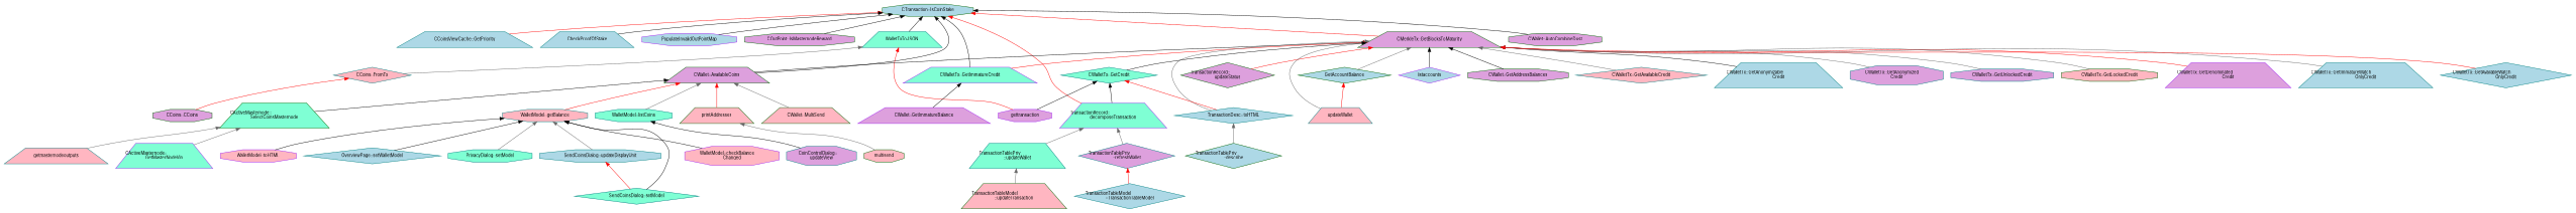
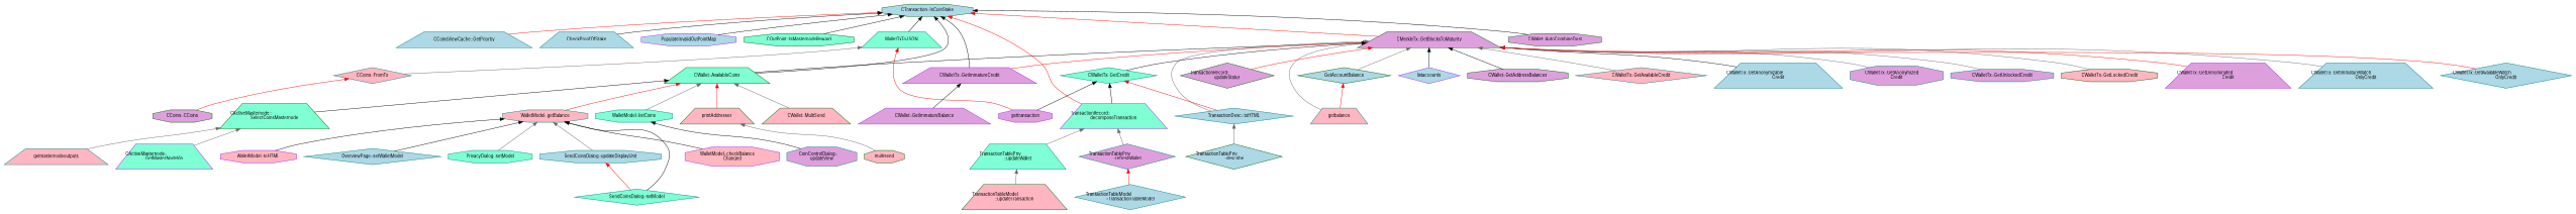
  digraph {
    fontname=Inter
    rankdir=TB
    node [color=teal fillcolor=lightblue fontname=Inter fontsize=10 shape=trapezium style=filled]
    edge [color=black dir=back fontname=Inter fontsize=10 labelfontname=Helvetica labelfontsize=10 style=solid]
    n1 [color=darkgreen fontcolor=black height=0.2 label="CTransaction::IsCoinStake" shape=octagon width=0.4]
    n2 [height=0.2 label="CCoinsViewCache::GetPriority" width=0.4]
    n3 [height=0.2 label=CheckProofOfStake width=0.4]
    n4 [color=purple height=0.2 label=PopulateInvalidOutPointMap shape=octagon width=0.4]
-   n5 [color=darkgreen fillcolor=plum height=0.2 label="COutPoint::IsMasternodeReward" shape=octagon width=0.4]
+   n5 [color=darkgreen fillcolor=aquamarine height=0.2 label="COutPoint::IsMasternodeReward" shape=octagon width=0.4]
    n6 [color=purple fillcolor=aquamarine height=0.2 label="TransactionRecord::\ldecomposeTransaction" width=0.4]
    n7 [fillcolor=aquamarine height=0.2 label=WalletTxToJSON width=0.4]
-   n8 [color=darkgreen fillcolor=plum height=0.2 label="CWallet::AvailableCoins" width=0.4]
+   n8 [color=darkgreen fillcolor=aquamarine height=0.2 label="CWallet::AvailableCoins" width=0.4]
    n9 [color=darkgreen fillcolor=plum height=0.2 label="CWallet::AutoCombineDust" shape=octagon width=0.4]
    n10 [color=darkgreen fillcolor=plum height=0.2 label="CMerkleTx::GetBlocksToMaturity" width=0.4]
-   n11 [color=purple fillcolor=aquamarine height=0.2 label="CWalletTx::GetImmatureCredit" width=0.4]
+   n11 [color=purple fillcolor=plum height=0.2 label="CWalletTx::GetImmatureCredit" width=0.4]
    n12 [fillcolor=lightpink height=0.2 label="CCoins::FromTx" shape=diamond width=0.4]
    n13 [color=darkgreen fillcolor=plum height=0.2 label="CCoins::CCoins" shape=octagon width=0.4]
    n14 [fillcolor=plum height=0.2 label="TransactionTablePriv\l::refreshWallet" shape=diamond width=0.4]
    n15 [fillcolor=aquamarine height=0.2 label="TransactionTablePriv\l::updateWallet" width=0.4]
    n16 [color=purple fillcolor=plum height=0.2 label=gettransaction shape=octagon width=0.4]
    n17 [color=darkgreen fillcolor=aquamarine height=0.2 label="CActiveMasternode::\lSelectCoinsMasternode" width=0.4]
    n18 [fillcolor=lightpink height=0.2 label="WalletModel::getBalance" shape=octagon width=0.4]
    n19 [fillcolor=aquamarine height=0.2 label="WalletModel::listCoins" shape=octagon width=0.4]
    n20 [color=darkgreen fillcolor=lightpink height=0.2 label=printAddresses width=0.4]
    n21 [color=darkgreen fillcolor=lightpink height=0.2 label="CWallet::MultiSend" width=0.4]
    n22 [height=0.2 label="TransactionDesc::toHTML" shape=diamond width=0.4]
    n23 [color=darkgreen fillcolor=plum height=0.2 label="TransactionRecord::\lupdateStatus" shape=diamond width=0.4]
    n24 [color=darkgreen height=0.2 label=GetAccountBalance shape=diamond width=0.4]
-   n25 [fillcolor=lightpink height=0.2 label=updateWallet width=0.4]
+   n25 [fillcolor=lightpink height=0.2 label=getbalance width=0.4]
    n26 [color=purple height=0.2 label=listaccounts shape=diamond width=0.4]
    n27 [color=darkgreen fillcolor=plum height=0.2 label="CWallet::GetAddressBalances" shape=octagon width=0.4]
    n28 [fillcolor=aquamarine height=0.2 label="CWalletTx::GetCredit" shape=diamond width=0.4]
    n29 [fillcolor=lightpink height=0.2 label="CWalletTx::GetAvailableCredit" shape=diamond width=0.4]
    n30 [height=0.2 label="CWalletTx::GetAnonymizable\lCredit" width=0.4]
    n31 [fillcolor=plum height=0.2 label="CWalletTx::GetAnonymized\lCredit" shape=octagon width=0.4]
    n32 [fillcolor=plum height=0.2 label="CWalletTx::GetUnlockedCredit" shape=octagon width=0.4]
    n33 [color=darkgreen fillcolor=lightpink height=0.2 label="CWalletTx::GetLockedCredit" shape=octagon width=0.4]
    n34 [color=purple fillcolor=plum height=0.2 label="CWalletTx::GetDenominated\lCredit" width=0.4]
    n35 [height=0.2 label="CWalletTx::GetImmatureWatch\lOnlyCredit" width=0.4]
    n36 [height=0.2 label="CWalletTx::GetAvailableWatch\lOnlyCredit" shape=diamond width=0.4]
    n37 [color=purple fillcolor=plum height=0.2 label="CWallet::GetImmatureBalance" width=0.4]
    n38 [height=0.2 label="TransactionTableModel\l::TransactionTableModel" shape=diamond width=0.4]
    n39 [color=darkgreen fillcolor=lightpink height=0.2 label="TransactionTableModel\l::updateTransaction" width=0.4]
    n40 [color=purple fillcolor=aquamarine height=0.2 label="CActiveMasternode::\lGetMasterNodeVin" width=0.4]
    n41 [fillcolor=lightpink height=0.2 label=getmasternodeoutputs width=0.4]
    n42 [height=0.2 label="OverviewPage::setWalletModel" shape=diamond width=0.4]
    n43 [fillcolor=aquamarine height=0.2 label="PrivacyDialog::setModel" shape=octagon width=0.4]
    n44 [fillcolor=aquamarine height=0.2 label="SendCoinsDialog::setModel" shape=diamond width=0.4]
    n45 [height=0.2 label="SendCoinsDialog::updateDisplayUnit" shape=octagon width=0.4]
    n46 [color=purple fillcolor=lightpink height=0.2 label="WalletModel::checkBalance\lChanged" shape=octagon width=0.4]
    n47 [color=purple fillcolor=lightpink height=0.2 label="WalletModel::toHTML" shape=octagon width=0.4]
    n48 [fillcolor=plum height=0.2 label="CoinControlDialog::\lupdateView" shape=octagon width=0.4]
    n49 [color=darkgreen fillcolor=lightpink height=0.2 label=multisend shape=octagon width=0.4]
    n50 [color=darkgreen height=0.2 label="TransactionTablePriv\l::describe" shape=diamond width=0.4]
    n1 -> n2 [color=red]
    n1 -> n3
    n1 -> n4
    n1 -> n5
    n1 -> n6 [color=red]
    n1 -> n7
    n1 -> n8
    n1 -> n9
    n1 -> n10 [color=red]
    n1 -> n11
    n6 -> n14 [color=gray40]
    n6 -> n15 [color=gray40]
    n7 -> n12 [color=gray40]
    n7 -> n16 [color=red]
    n8 -> n17
    n8 -> n18 [color=red]
    n8 -> n19 [color=gray40]
    n8 -> n20 [color=red]
    n8 -> n21 [color=gray40]
    n10 -> n8
    n10 -> n11 [color=red]
    n10 -> n22 [color=gray40]
    n10 -> n23 [color=red]
    n10 -> n24 [color=gray40]
    n10 -> n25 [color=gray40]
    n10 -> n26
    n10 -> n27
    n10 -> n28
    n10 -> n29 [color=gray40]
    n10 -> n30
    n10 -> n31 [color=gray40]
    n10 -> n32 [color=gray40]
    n10 -> n33 [color=gray40]
    n10 -> n34 [color=red]
    n10 -> n35 [color=gray40]
    n10 -> n36 [color=red]
    n11 -> n37
    n12 -> n13 [color=red]
    n14 -> n38 [color=red]
    n15 -> n39 [color=gray40]
    n17 -> n40 [color=gray40]
    n17 -> n41 [color=gray40]
    n18 -> n42
    n18 -> n43 [color=gray40]
    n18 -> n44
    n18 -> n45 [color=gray40]
    n18 -> n46
    n18 -> n47
    n19 -> n48
    n20 -> n49 [color=gray40]
    n22 -> n50 [color=gray40]
    n24 -> n25 [color=red]
    n28 -> n6
    n28 -> n16
    n28 -> n22 [color=red]
    n45 -> n44 [color=red]
  }
